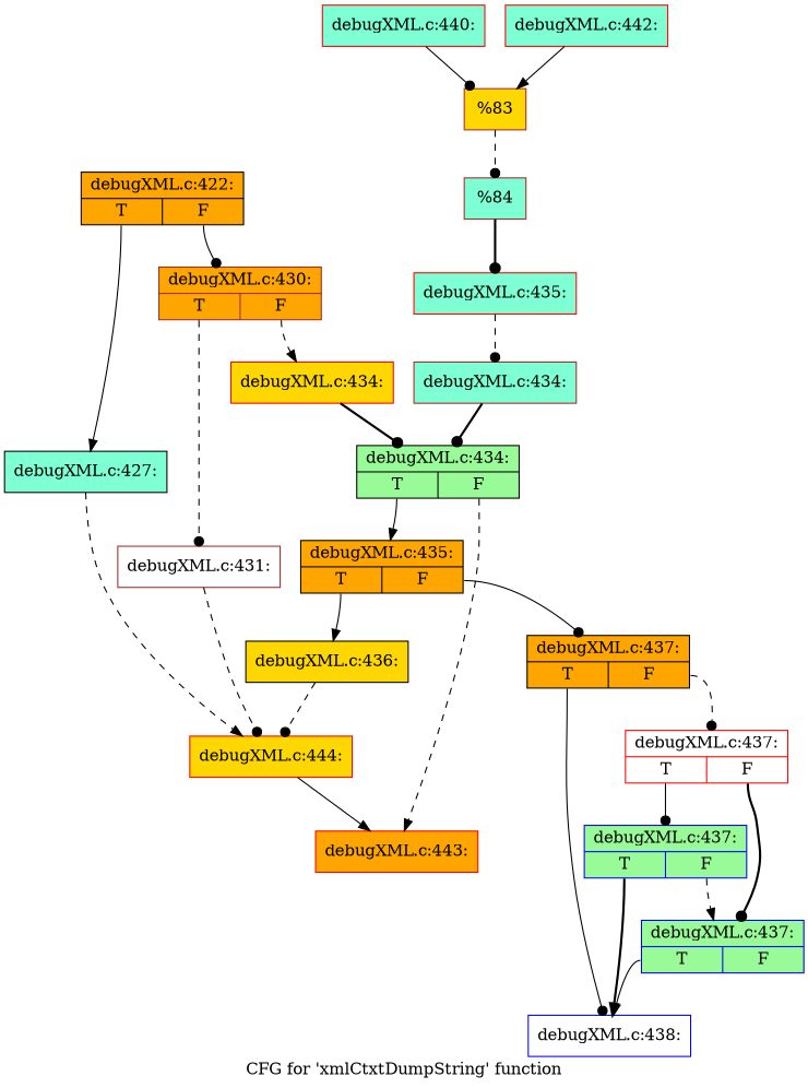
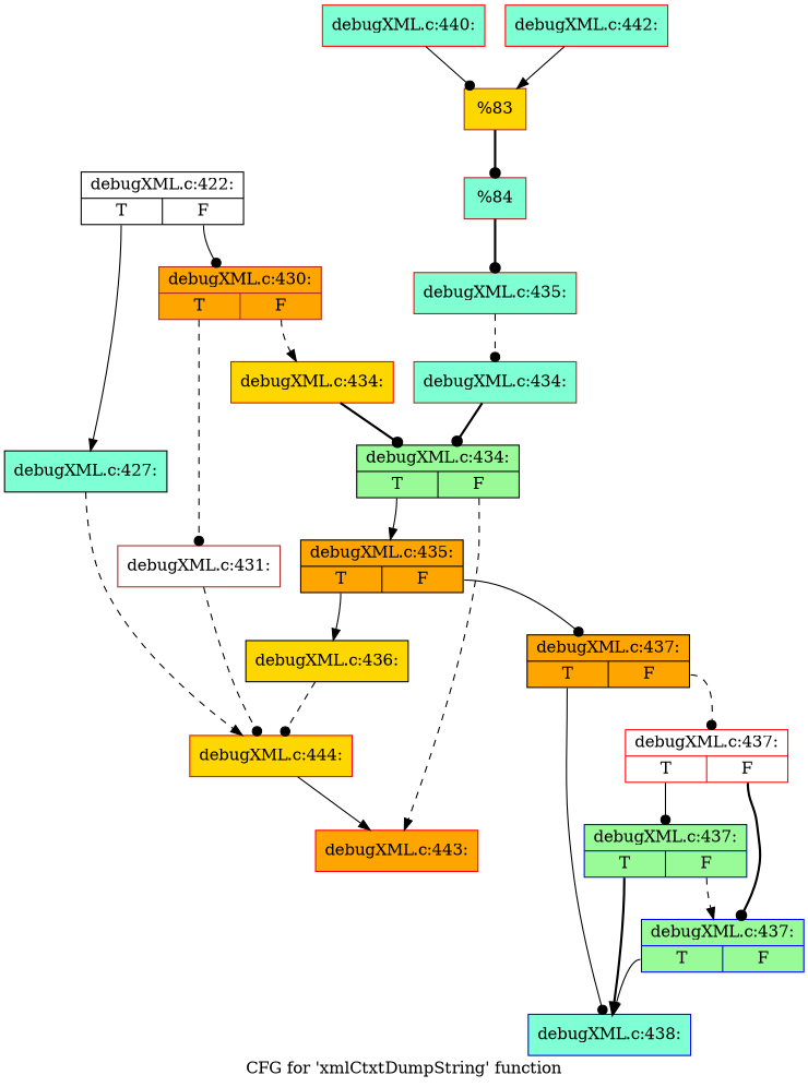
  digraph {
    label="CFG for 'xmlCtxtDumpString' function"
    node [color=red fillcolor=aquamarine shape=record style=filled]
    edge [arrowhead=dot style=solid]
-   n1 [color=black fillcolor=orange label="{debugXML.c:422:|{<s0>T|<s1>F}}"]
+   n1 [color=black fillcolor=white label="{debugXML.c:422:|{<s0>T|<s1>F}}"]
    n2 [color=black label="{debugXML.c:427:}"]
    n3 [color=brown fillcolor=orange label="{debugXML.c:430:|{<s0>T|<s1>F}}"]
    n4 [fillcolor=gold label="{debugXML.c:444:}"]
    n5 [color=brown fillcolor=white label="{debugXML.c:431:}"]
    n6 [fillcolor=gold label="{debugXML.c:434:}"]
    n7 [fillcolor=orange label="{debugXML.c:443:}"]
    n8 [color=black fillcolor=palegreen label="{debugXML.c:434:|{<s0>T|<s1>F}}"]
    n9 [color=black fillcolor=orange label="{debugXML.c:435:|{<s0>T|<s1>F}}"]
    n10 [color=black fillcolor=gold label="{debugXML.c:436:}"]
    n11 [color=black fillcolor=orange label="{debugXML.c:437:|{<s0>T|<s1>F}}"]
-   n12 [color=blue fillcolor=white label="{debugXML.c:438:}"]
+   n12 [color=blue label="{debugXML.c:438:}"]
    n13 [fillcolor=white label="{debugXML.c:437:|{<s0>T|<s1>F}}"]
    n14 [color=blue fillcolor=palegreen label="{debugXML.c:437:|{<s0>T|<s1>F}}"]
    n15 [color=blue fillcolor=palegreen label="{debugXML.c:437:|{<s0>T|<s1>F}}"]
    n16 [color=brown label="{%84}"]
    n17 [label="{debugXML.c:435:}"]
    n18 [label="{debugXML.c:440:}"]
    n19 [color=brown fillcolor=gold label="{%83}"]
    n20 [label="{debugXML.c:442:}"]
    n21 [color=brown label="{debugXML.c:434:}"]
    n1 -> n2 [arrowhead=normal tailport=s0]
    n1 -> n3 [tailport=s1]
    n2 -> n4 [arrowhead=normal style=dashed]
    n3 -> n5 [style=dashed tailport=s0]
    n3 -> n6 [arrowhead=normal style=dashed tailport=s1]
    n4 -> n7 [arrowhead=normal]
    n5 -> n4 [style=dashed]
    n6 -> n8 [style=bold]
    n8 -> n7 [arrowhead=normal style=dashed tailport=s1]
    n8 -> n9 [arrowhead=normal tailport=s0]
    n9 -> n10 [arrowhead=normal tailport=s0]
    n9 -> n11 [tailport=s1]
    n10 -> n4 [style=dashed]
    n11 -> n12 [tailport=s0]
    n11 -> n13 [style=dashed tailport=s1]
    n13 -> n14 [tailport=s0]
    n13 -> n15 [style=bold tailport=s1]
    n14 -> n12 [arrowhead=normal style=bold tailport=s0]
    n14 -> n15 [arrowhead=normal style=dashed tailport=s1]
    n15 -> n12 [arrowhead=normal tailport=s0]
    n16 -> n17 [style=bold]
    n17 -> n21 [style=dashed]
    n18 -> n19
-   n19 -> n16 [style=dashed]
+   n19 -> n16 [style=bold]
    n20 -> n19 [arrowhead=normal]
    n21 -> n8 [style=bold]
  }
